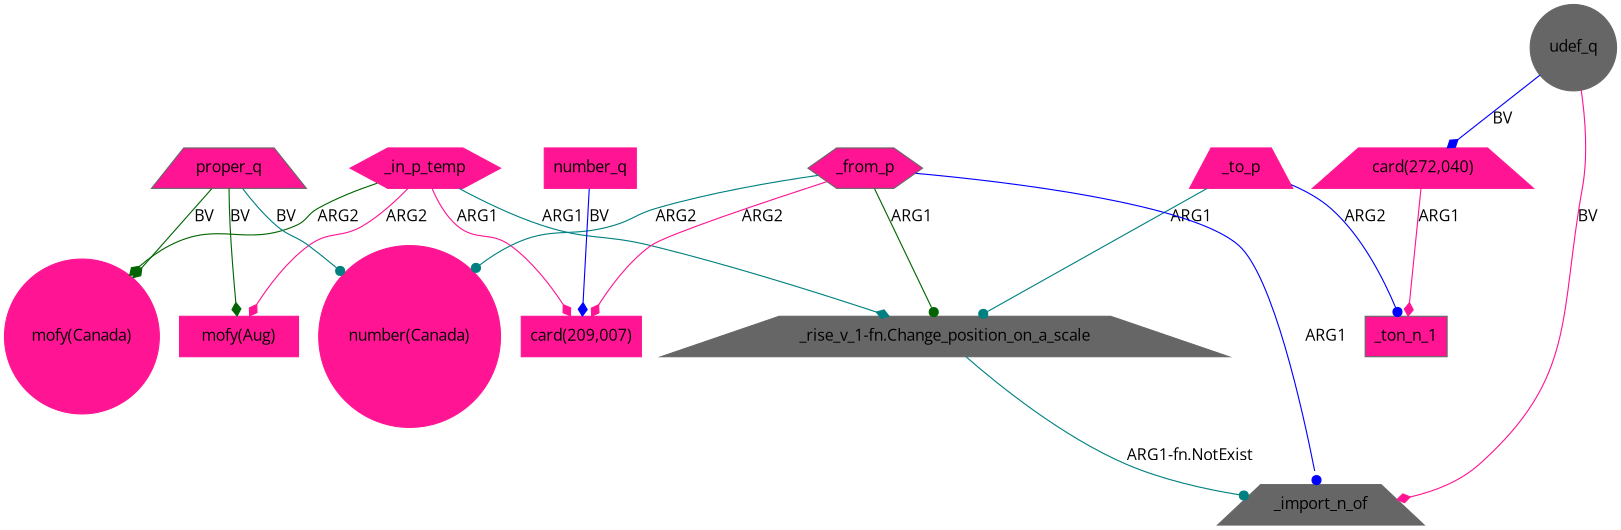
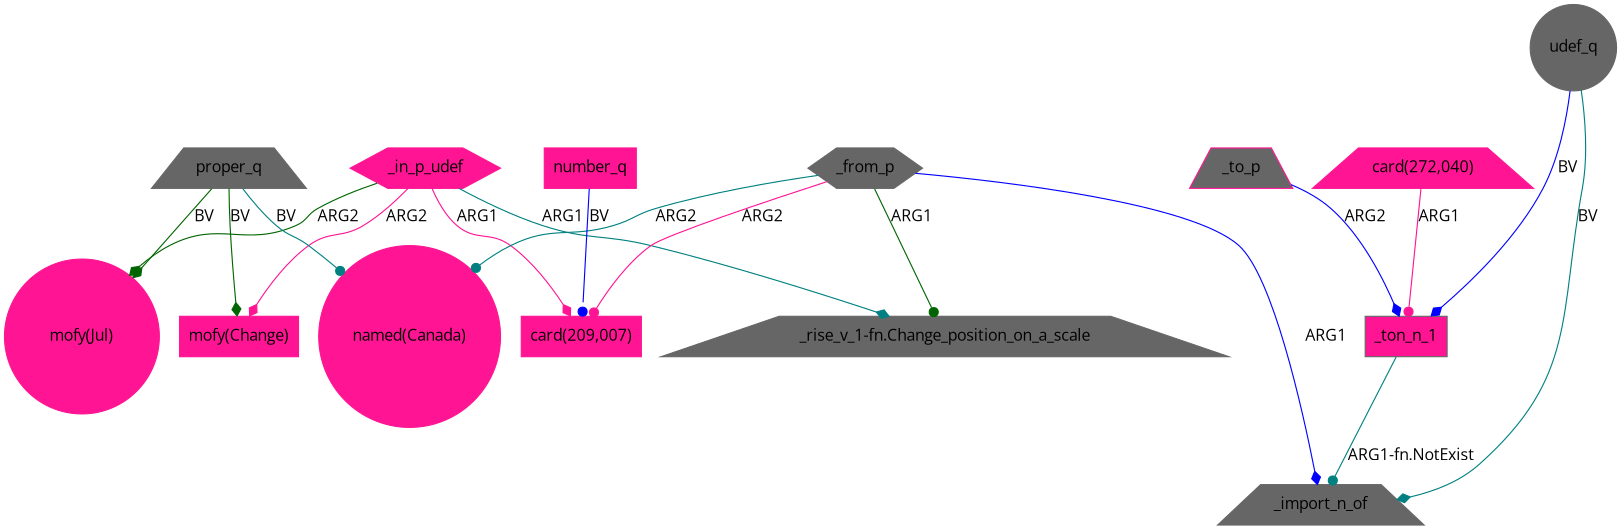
  digraph {
    fontname="Open Sans"
    node [color=deeppink fontname="Open Sans" shape=trapezium style=filled]
    edge [arrowhead=diamond color=teal fontname="Open Sans"]
    _ton_n_1 [color=gray40 fillcolor=deeppink shape=box]
-   _to_p
+   _to_p [fillcolor=gray40]
    "_rise_v_1-fn.Change_position_on_a_scale" [color=gray40]
    _import_n_of [color=gray40]
-   _in_p_temp [shape=hexagon]
-   "mofy(Jul)" [shape=circle label="mofy(Canada)"]
-   "mofy(Aug)" [shape=box]
+   _in_p_temp [shape=hexagon label=_in_p_udef]
+   "mofy(Jul)" [shape=circle]
+   "mofy(Aug)" [shape=box label="mofy(Change)"]
    n8 [label="card(209,007)" shape=box]
-   _from_p [color=gray40 shape=hexagon fillcolor=deeppink]
-   "named(Canada)" [shape=circle label="number(Canada)"]
+   _from_p [color=gray40 shape=hexagon]
+   "named(Canada)" [shape=circle]
    n11 [label="card(272,040)"]
-   proper_q [color=gray40 fillcolor=deeppink]
+   proper_q [color=gray40]
    number_q [shape=box]
    udef_q [color=gray40 shape=circle]
-   _to_p -> _ton_n_1 [arrowhead=dot color=blue label=ARG2]
-   _to_p -> "_rise_v_1-fn.Change_position_on_a_scale" [arrowhead=dot label=ARG1]
-   "_rise_v_1-fn.Change_position_on_a_scale" -> _import_n_of [arrowhead=dot label="ARG1-fn.NotExist"]
+   _to_p -> _ton_n_1 [color=blue label=ARG2]
+   _ton_n_1 -> _import_n_of [arrowhead=dot label="ARG1-fn.NotExist"]
    _in_p_temp -> "_rise_v_1-fn.Change_position_on_a_scale" [label=ARG1]
    _in_p_temp -> "mofy(Jul)" [color=darkgreen label=ARG2]
    _in_p_temp -> "mofy(Aug)" [color=deeppink label=ARG2]
    _in_p_temp -> n8 [color=deeppink label=ARG1]
    _from_p -> "_rise_v_1-fn.Change_position_on_a_scale" [arrowhead=dot color=darkgreen label=ARG1]
-   _from_p -> _import_n_of [arrowhead=dot color=blue label=ARG1]
-   _from_p -> n8 [color=deeppink label=ARG2]
+   _from_p -> _import_n_of [color=blue label=ARG1]
+   _from_p -> n8 [arrowhead=dot color=deeppink label=ARG2]
    _from_p -> "named(Canada)" [arrowhead=dot label=ARG2]
-   n11 -> _ton_n_1 [color=deeppink label=ARG1]
+   n11 -> _ton_n_1 [arrowhead=dot color=deeppink label=ARG1]
    proper_q -> "mofy(Jul)" [color=darkgreen label=BV]
    proper_q -> "mofy(Aug)" [color=darkgreen label=BV]
    proper_q -> "named(Canada)" [arrowhead=dot label=BV]
-   number_q -> n8 [color=blue label=BV]
-   udef_q -> n11 [color=blue label=BV]
-   udef_q -> _import_n_of [color=deeppink label=BV]
+   number_q -> n8 [arrowhead=dot color=blue label=BV]
+   udef_q -> _ton_n_1 [color=blue label=BV]
+   udef_q -> _import_n_of [label=BV]
  }
